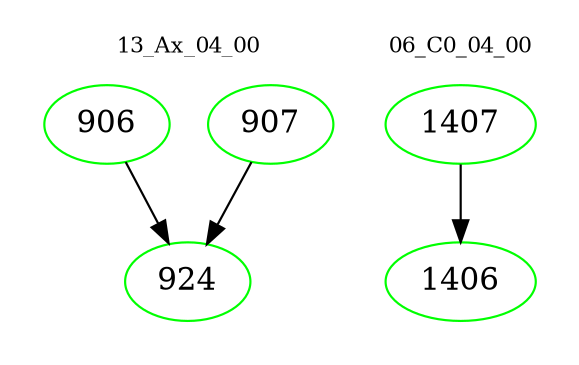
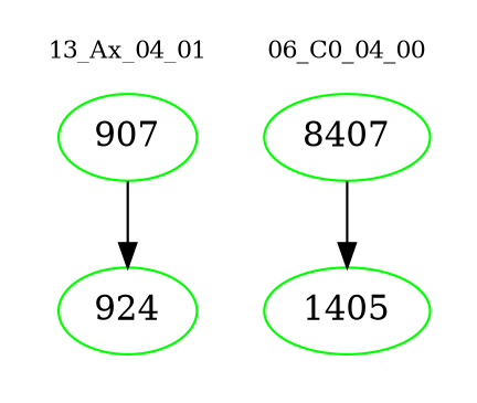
  digraph {
    node [color=green]
    edge [color=black]
    n1 [label=907]
-   n2 [label=906]
    n3 [label=924]
-   n4 [label=1407]
-   n5 [label=1406]
+   n4 [label=8407]
+   n5 [label=1405]
    subgraph cluster_1 {
      color=white
      fontsize=10
-     label="13_Ax_04_00"
+     label="13_Ax_04_01"
      n1
-     n2
      n3
    }
    subgraph cluster_2 {
      color=white
      fontsize=10
      label="06_C0_04_00"
      n4
      n5
    }
    n1 -> n3
-   n2 -> n3
    n4 -> n5
  }
